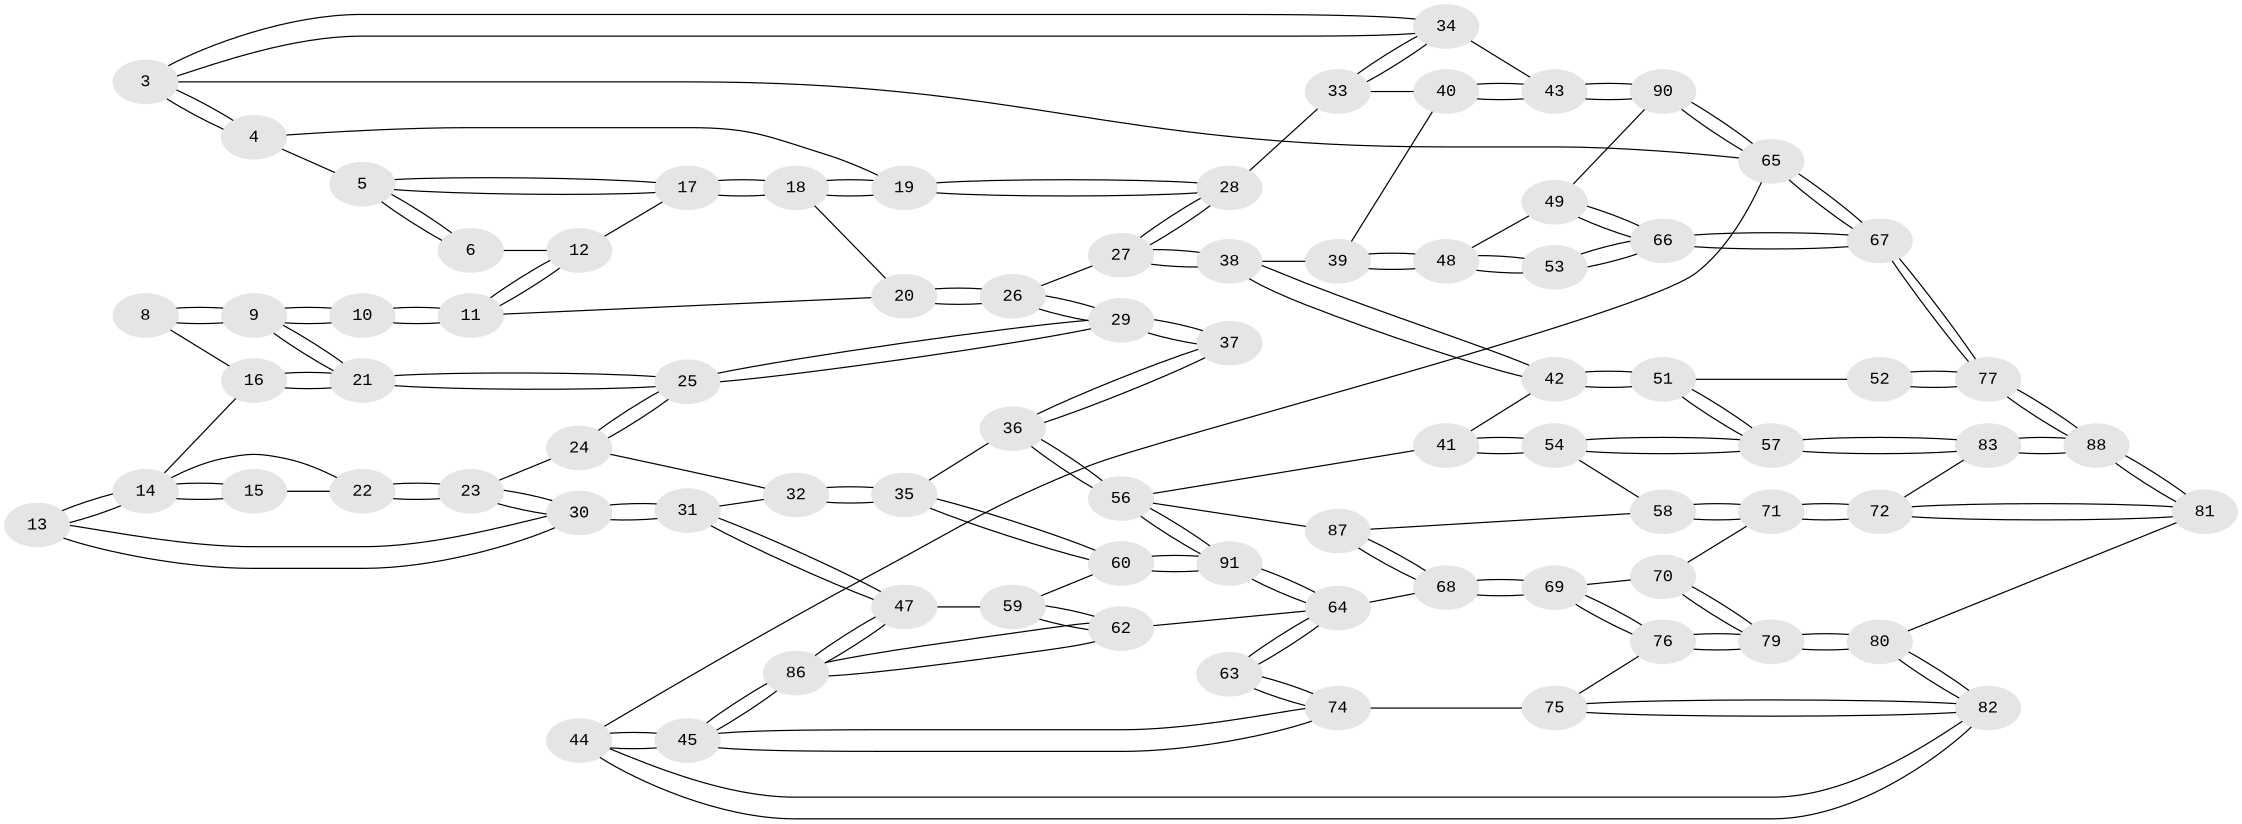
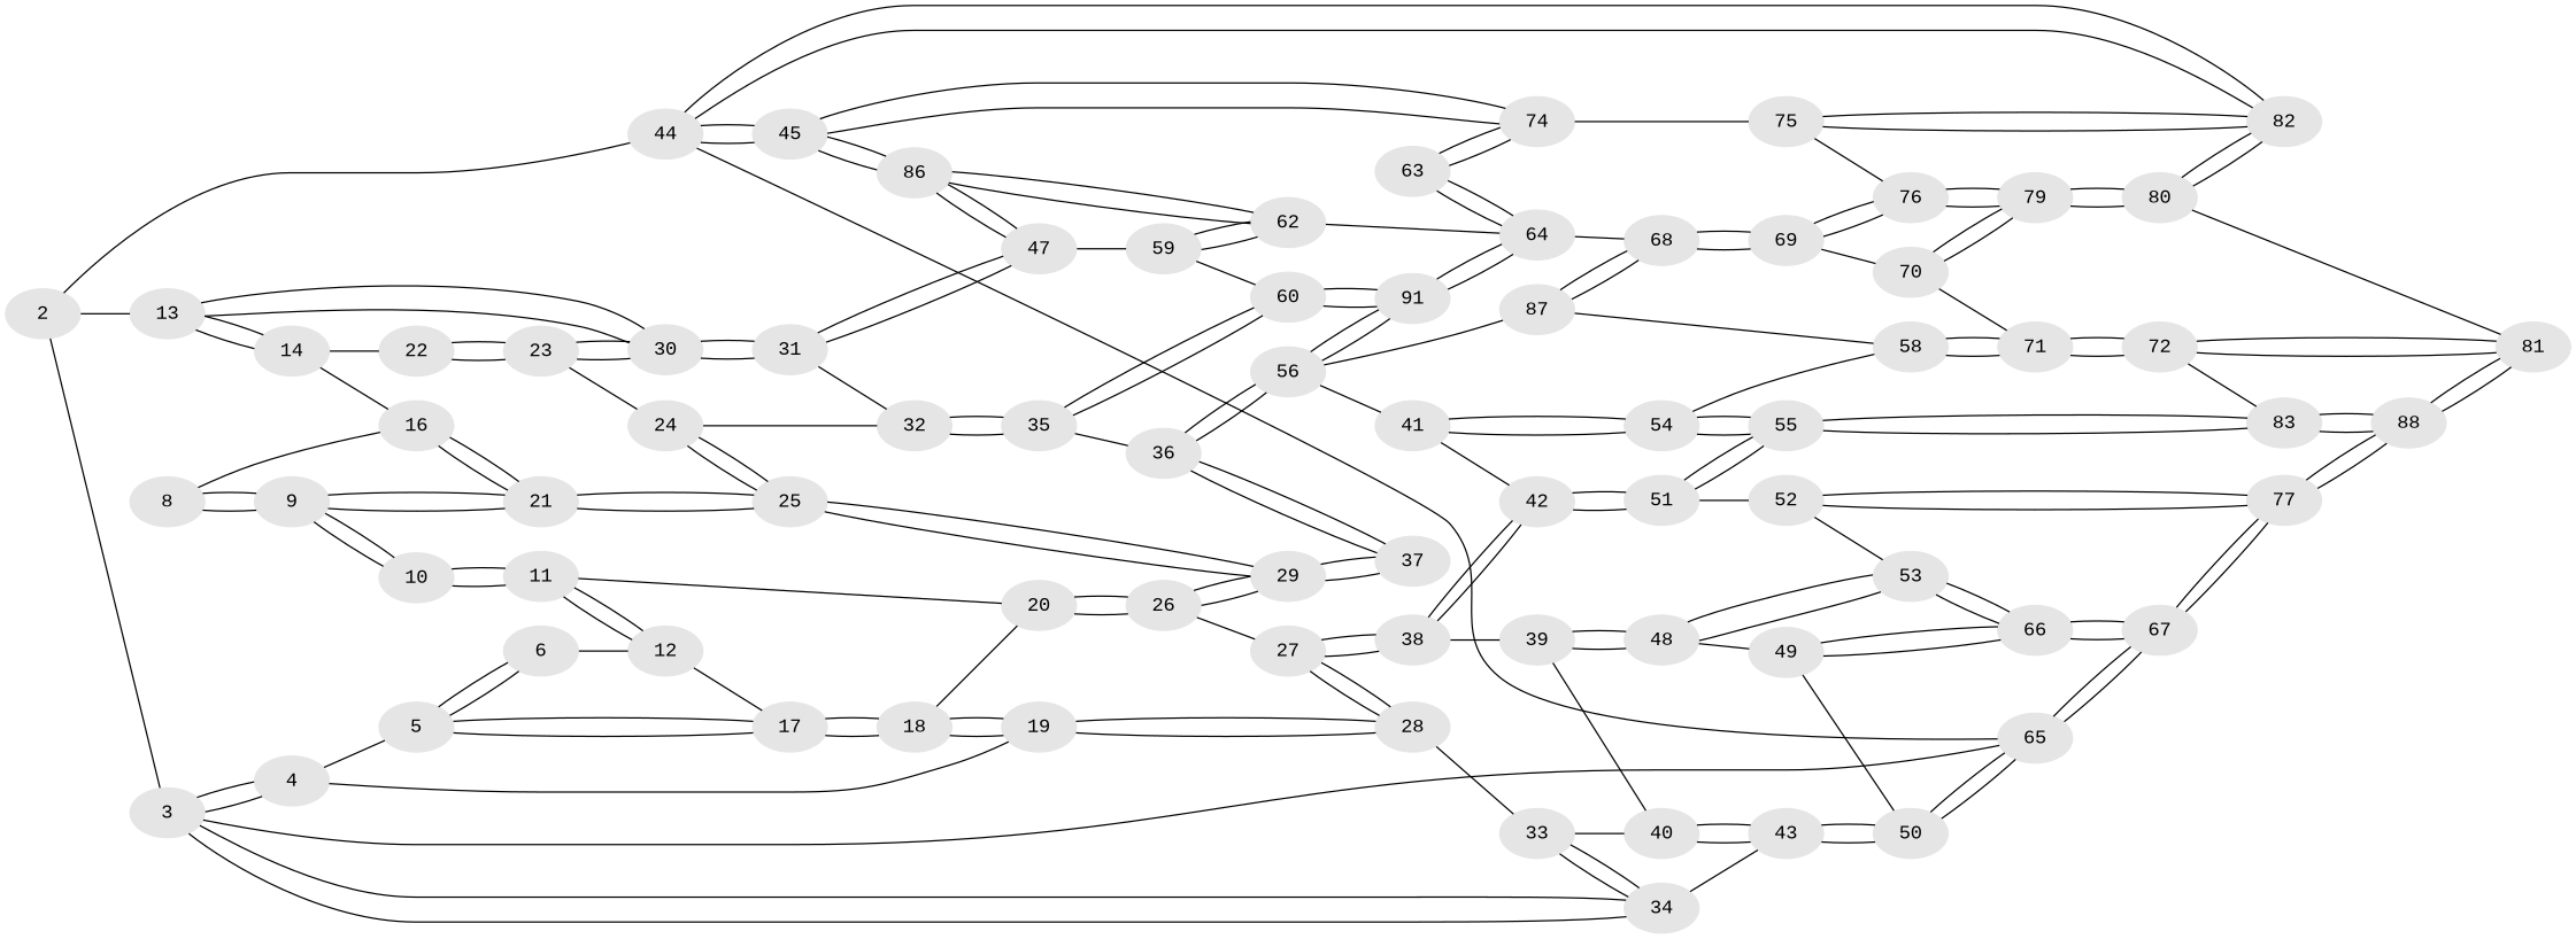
  graph {
    fontname="Liberation Mono"
    rankdir=LR
    node [color=gray90 fontname="Liberation Mono" style=filled]
    edge [fontname="Liberation Mono"]
+   2
    3
    13
    44
    8
    9
    16
    4
    34
    65
    14
    30
    45
    82
    5
    19
    43
    67
    6
    17
    28
    12
    18
    10
    11
    21
    25
    20
    26
-   15
    22
    31
    23
    33
    29
    27
    24
    32
    35
    37
    38
    39
    42
    40
    47
    59
    36
    60
-   50 [label=90]
+   50
    56
    n51 [label=91]
    41
    n53 [label=87]
    54
    48
    51
    49
    53
-   55 [label=57]
+   55
    58
    52
    n62 [label=86]
    74
    62
    75
    64
    66
    77
    n69 [label=83]
    n70 [label=88]
    71
    68
    69
    72
    63
    70
    76
    79
    80
    81
+   2 -- 3
+   2 -- 13
+   2 -- 44
    3 -- 4
    3 -- 4
    3 -- 34
    3 -- 34
    3 -- 65
    13 -- 14
    13 -- 14
    13 -- 30
    13 -- 30
    44 -- 65
    44 -- 45
    44 -- 45
    44 -- 82
    44 -- 82
    8 -- 9
    8 -- 9
    8 -- 16
    9 -- 10
    9 -- 10
    9 -- 21
    9 -- 21
    16 -- 21
    16 -- 21
    4 -- 5
    4 -- 19
    34 -- 43
    65 -- 67
    65 -- 67
    14 -- 16
-   14 -- 15
-   14 -- 15
    14 -- 22
    30 -- 31
    30 -- 31
    45 -- n62
    45 -- n62
    45 -- 74
    45 -- 74
    5 -- 6
    5 -- 6
    5 -- 17
    5 -- 17
    19 -- 28
    19 -- 28
    43 -- 50
    43 -- 50
    67 -- 77
    67 -- 77
    6 -- 12
    17 -- 18
    17 -- 18
    28 -- 33
    12 -- 17
    18 -- 19
    18 -- 19
    18 -- 20
    10 -- 11
    10 -- 11
    11 -- 12
    11 -- 12
    11 -- 20
    21 -- 25
    21 -- 25
    25 -- 29
    25 -- 29
    20 -- 26
    20 -- 26
    26 -- 29
    26 -- 29
    26 -- 27
-   15 -- 22
    22 -- 23
    22 -- 23
    31 -- 32
    31 -- 47
    31 -- 47
    23 -- 30
    23 -- 30
    23 -- 24
    33 -- 34
    33 -- 34
    33 -- 40
    29 -- 37
    29 -- 37
    27 -- 28
    27 -- 28
    27 -- 38
    27 -- 38
    24 -- 25
    24 -- 25
    24 -- 32
    32 -- 35
    32 -- 35
    35 -- 36
    35 -- 60
    35 -- 60
    38 -- 39
    38 -- 42
    38 -- 42
    39 -- 40
    39 -- 48
    39 -- 48
    42 -- 51
    42 -- 51
    40 -- 43
    40 -- 43
    47 -- 59
    59 -- 60
    59 -- 62
    59 -- 62
    36 -- 37
    36 -- 37
    36 -- 56
    36 -- 56
    60 -- n51
    60 -- n51
    50 -- 65
    50 -- 65
    56 -- n51
    56 -- n51
    56 -- 41
    56 -- n53
    n51 -- 64
    n51 -- 64
    41 -- 42
    41 -- 54
    41 -- 54
    n53 -- 58
    n53 -- 68
    n53 -- 68
    54 -- 55
    54 -- 55
    54 -- 58
    48 -- 49
    48 -- 53
    48 -- 53
    51 -- 55
    51 -- 55
    51 -- 52
    49 -- 50
    49 -- 66
    49 -- 66
    53 -- 66
    53 -- 66
    55 -- n69
    55 -- n69
    58 -- 71
    58 -- 71
+   52 -- 53
    52 -- 77
    52 -- 77
    n62 -- 47
    n62 -- 47
    n62 -- 62
    n62 -- 62
    74 -- 75
    62 -- 64
    75 -- 82
    75 -- 82
    75 -- 76
    64 -- 68
    66 -- 67
    66 -- 67
    77 -- n70
    77 -- n70
    n69 -- n70
    n69 -- n70
    n70 -- 81
    n70 -- 81
    71 -- 72
    71 -- 72
    68 -- 69
    68 -- 69
    69 -- 70
    69 -- 76
    69 -- 76
    72 -- n69
    72 -- 81
    72 -- 81
    63 -- 74
    63 -- 74
    63 -- 64
    63 -- 64
    70 -- 71
    70 -- 79
    70 -- 79
    76 -- 79
    76 -- 79
    79 -- 80
    79 -- 80
    80 -- 82
    80 -- 82
    80 -- 81
  }
